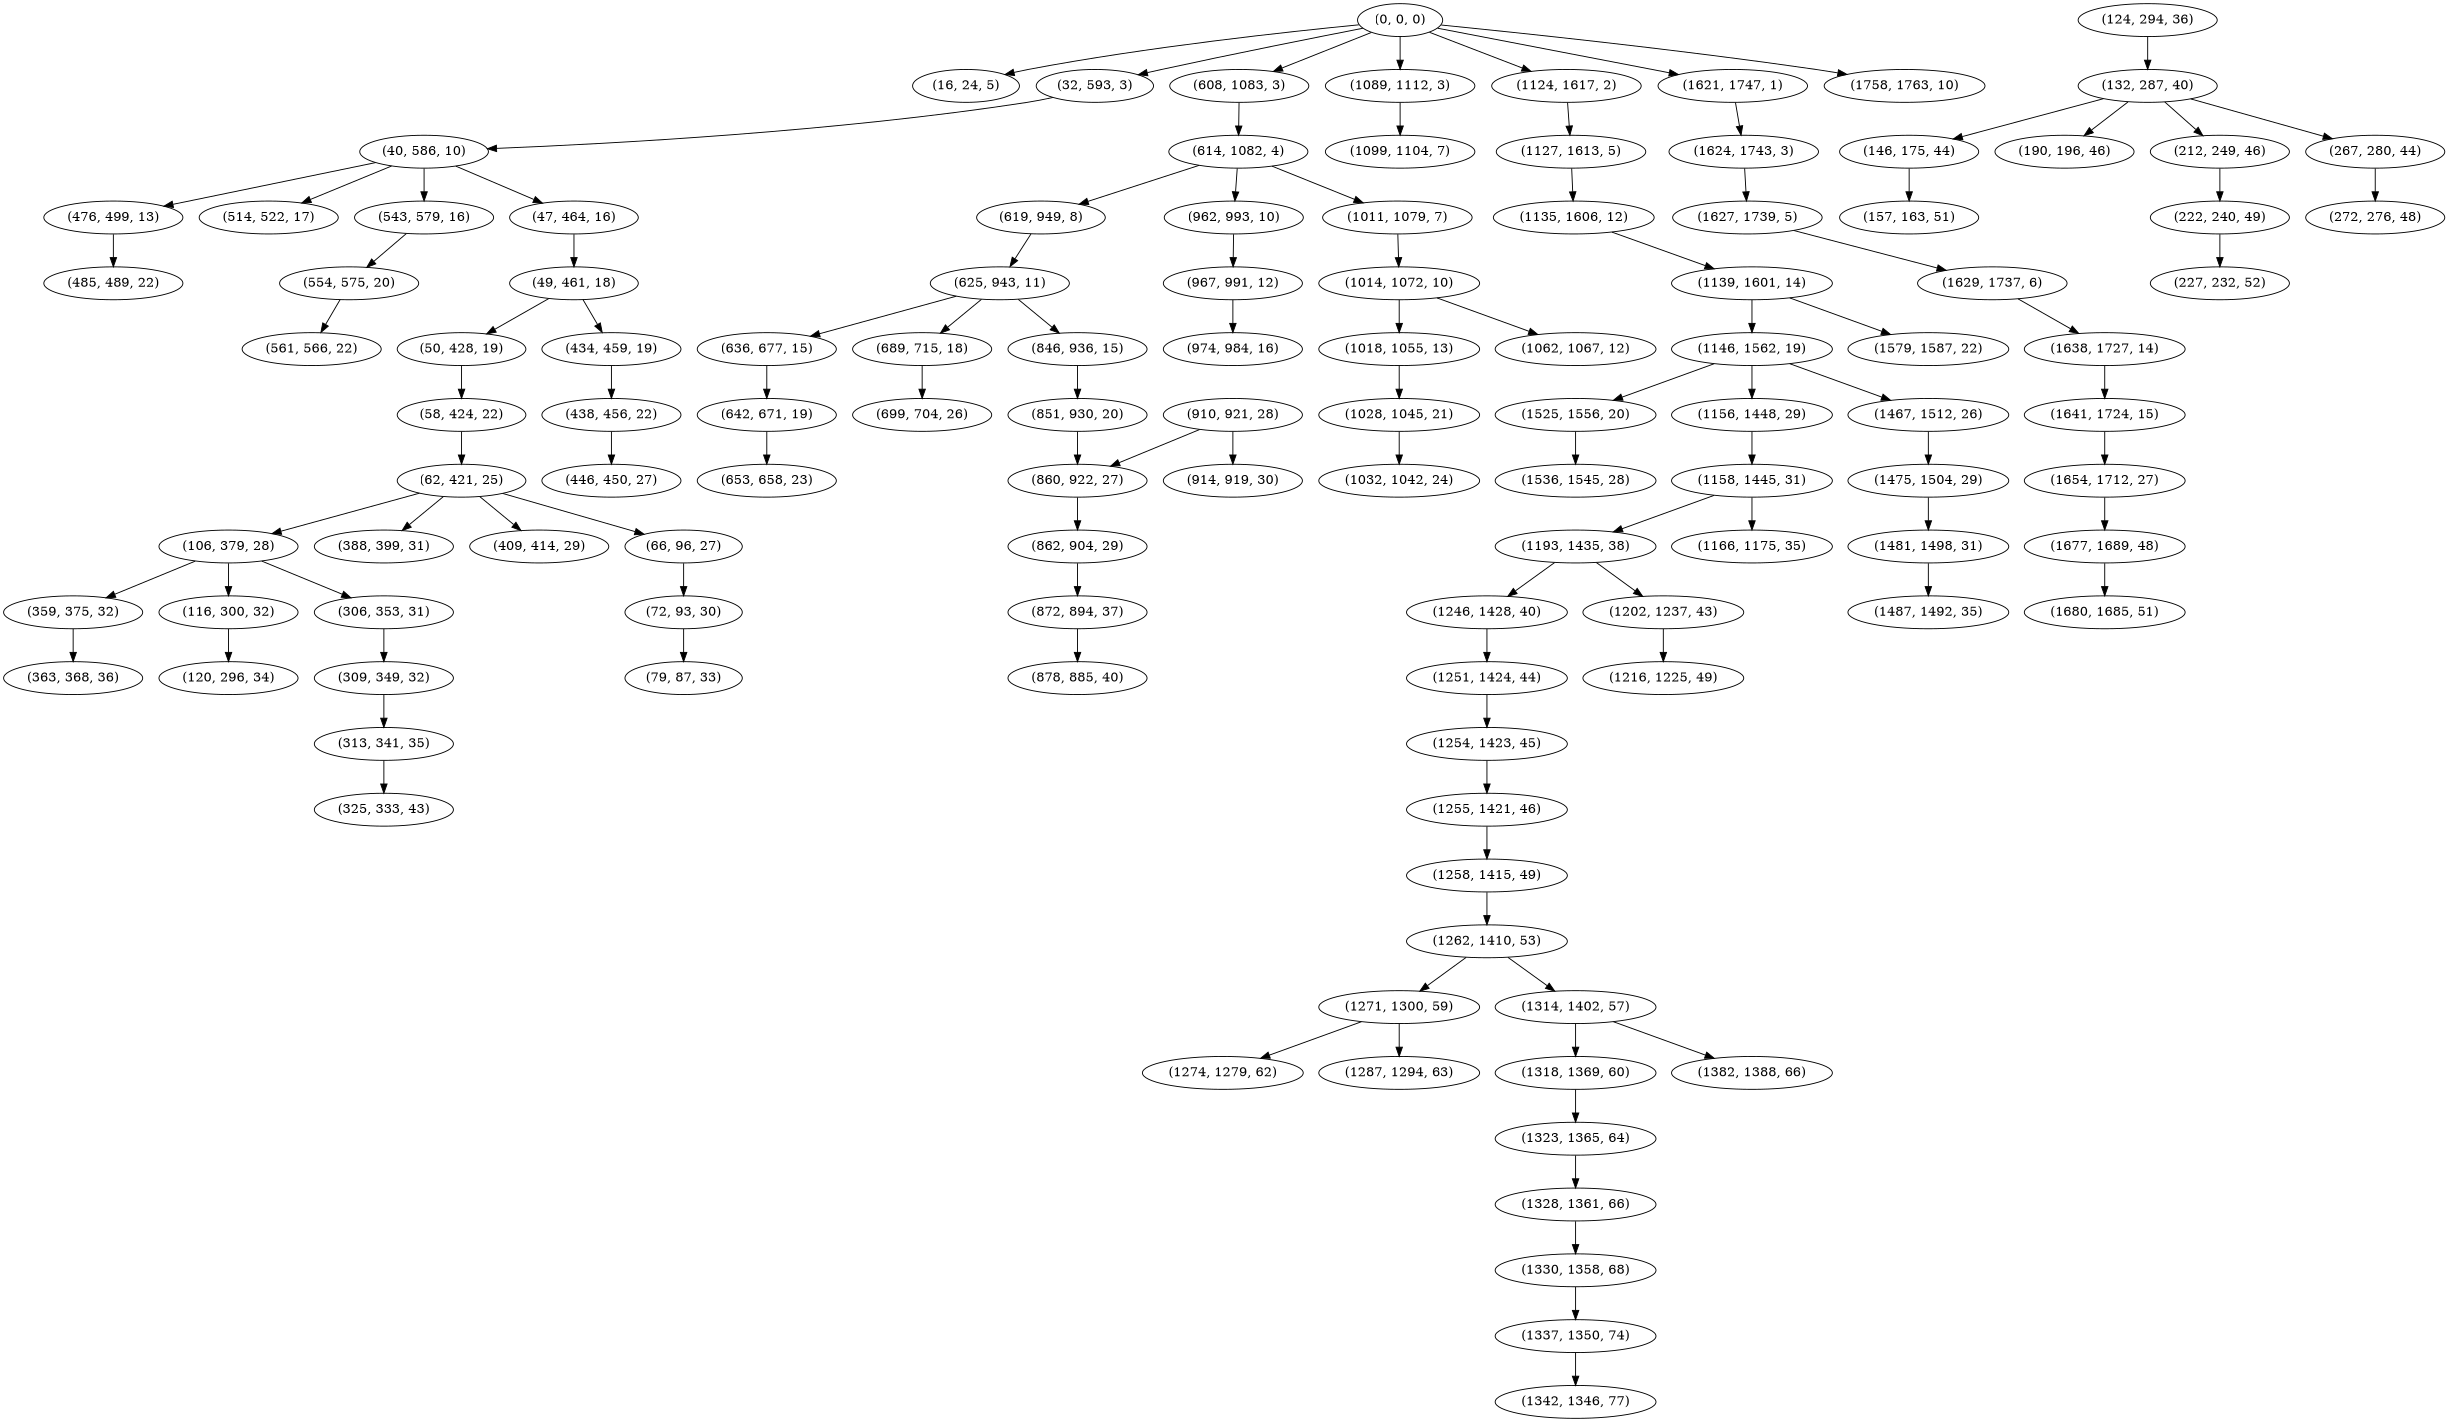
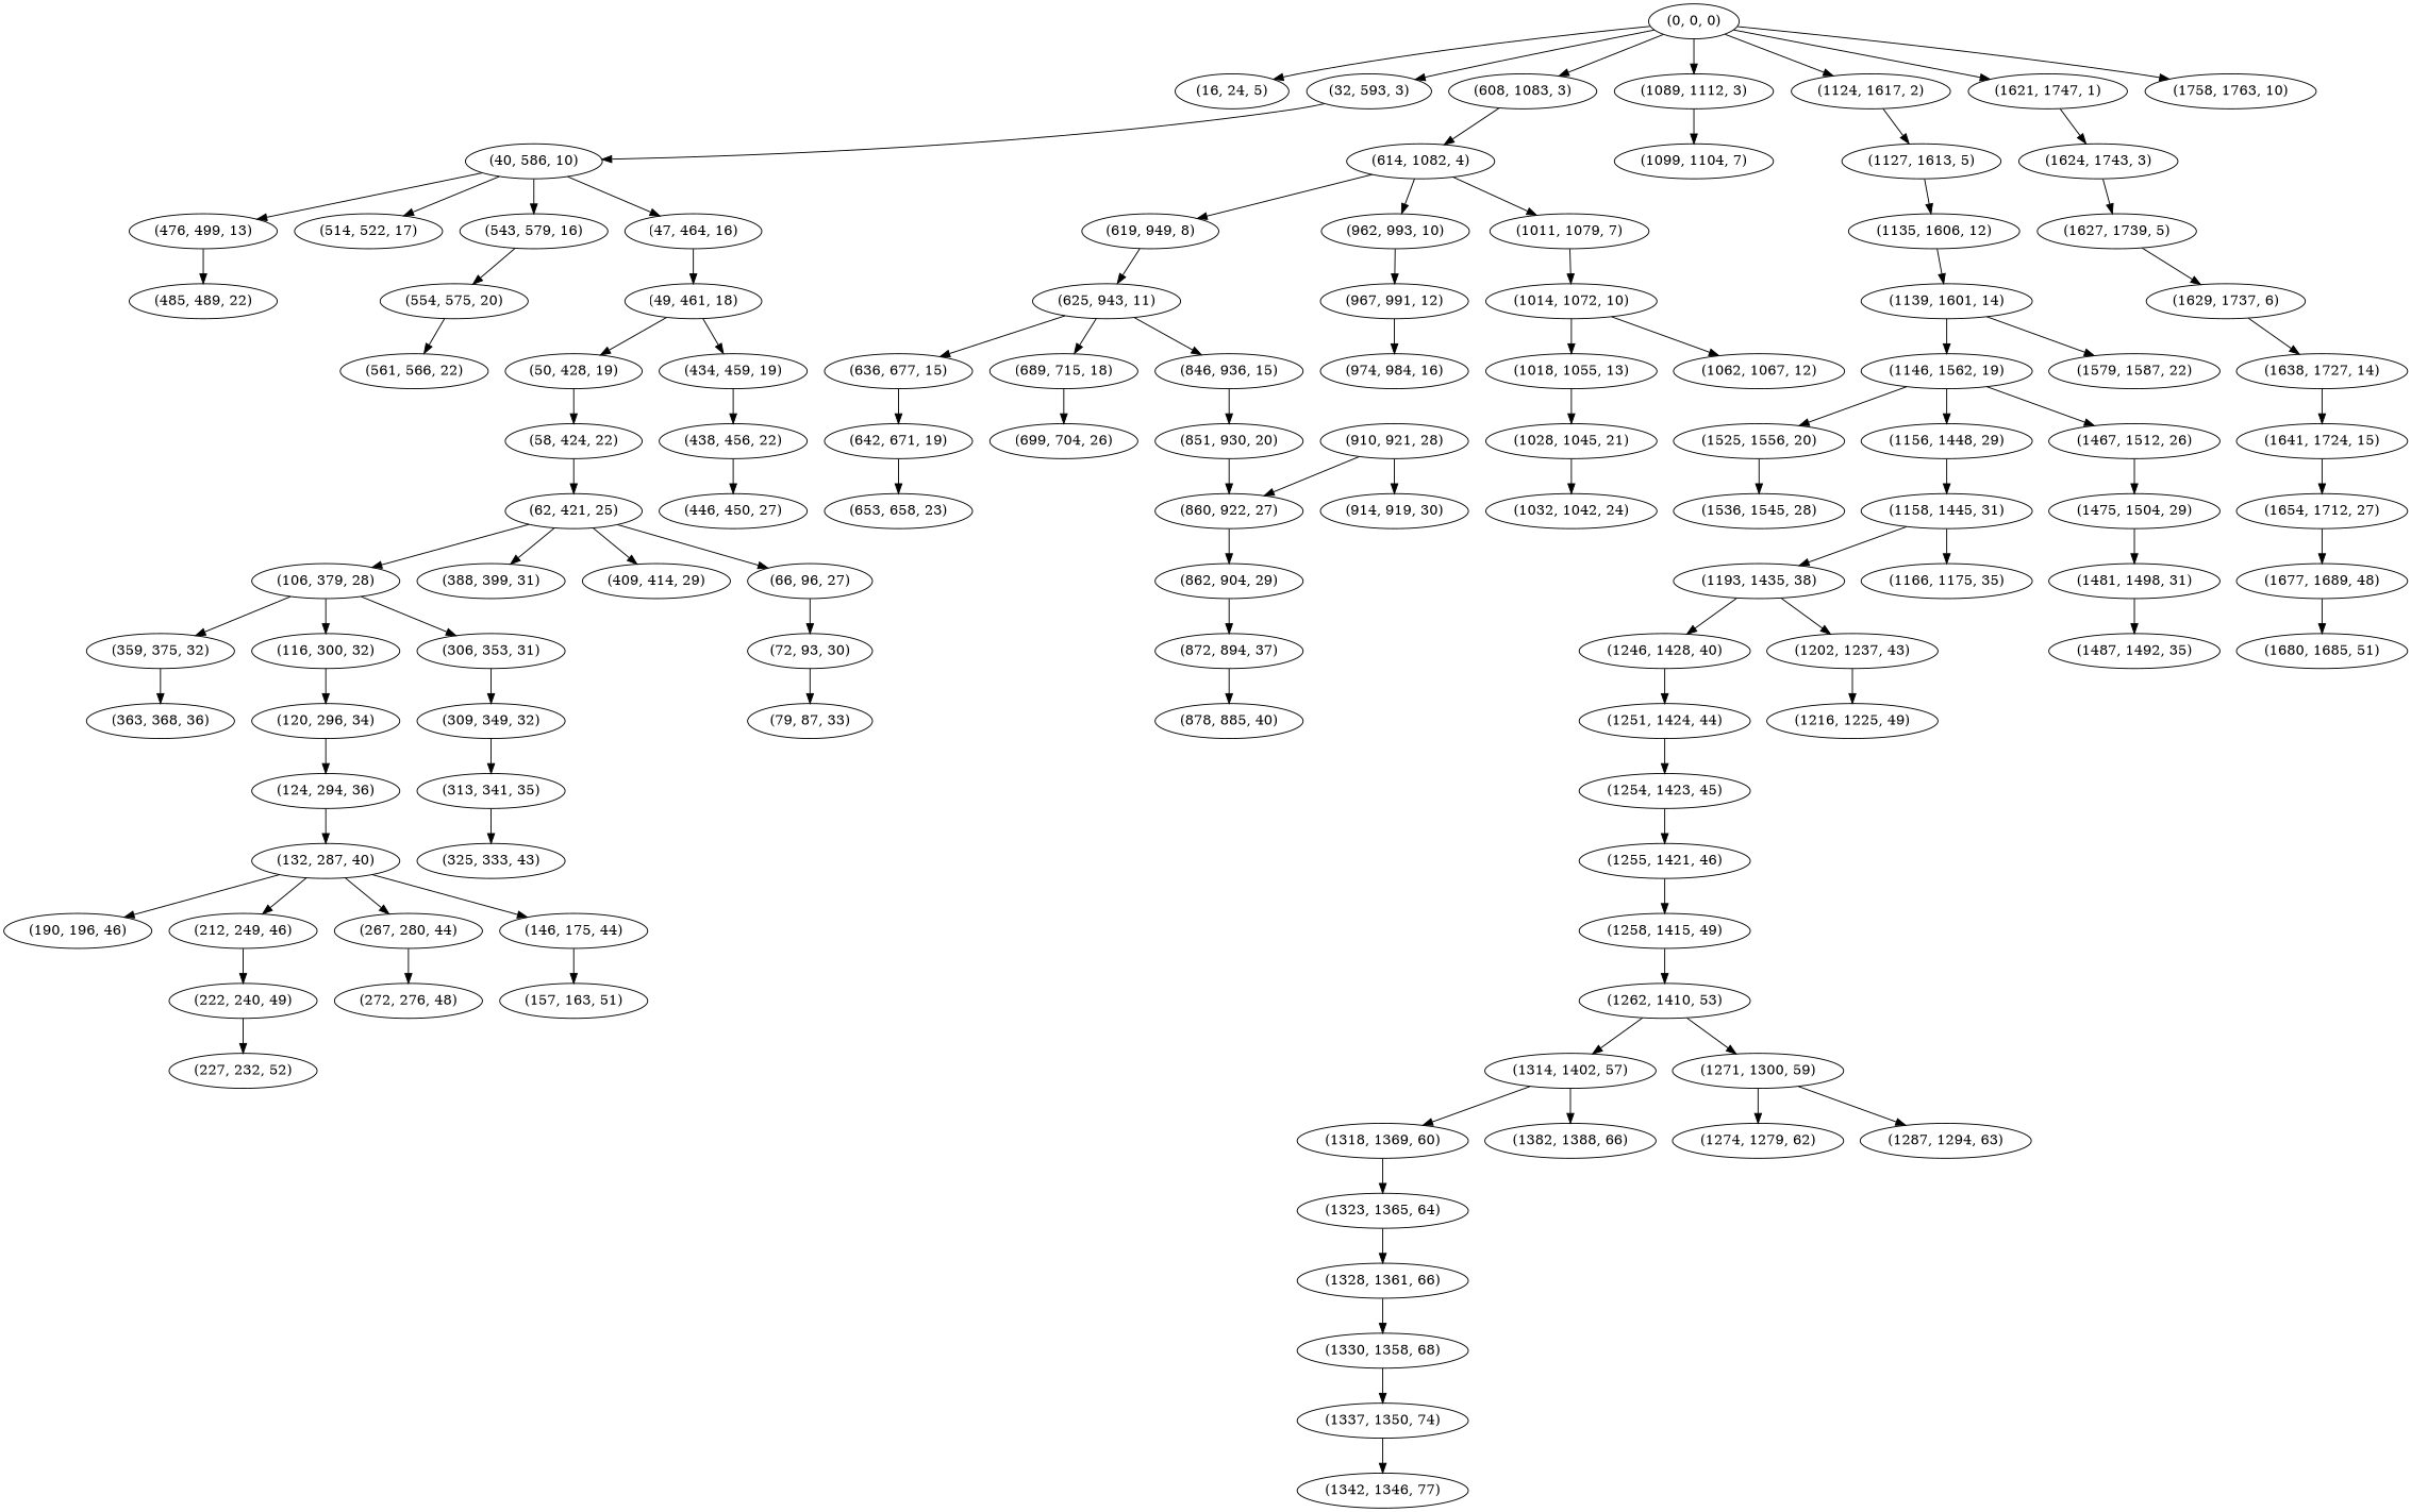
  digraph {
    "(0, 0, 0)"
    "(16, 24, 5)"
    "(32, 593, 3)"
    "(608, 1083, 3)"
    "(1089, 1112, 3)"
    "(1124, 1617, 2)"
    "(1621, 1747, 1)"
    "(1758, 1763, 10)"
    "(40, 586, 10)"
    "(614, 1082, 4)"
    "(1099, 1104, 7)"
    "(1127, 1613, 5)"
    "(1624, 1743, 3)"
    "(47, 464, 16)"
    "(476, 499, 13)"
    "(514, 522, 17)"
    "(543, 579, 16)"
    "(49, 461, 18)"
    "(485, 489, 22)"
    "(554, 575, 20)"
    "(50, 428, 19)"
    "(434, 459, 19)"
    "(58, 424, 22)"
    "(438, 456, 22)"
    "(62, 421, 25)"
    "(66, 96, 27)"
    "(106, 379, 28)"
    "(388, 399, 31)"
    "(409, 414, 29)"
    "(72, 93, 30)"
    "(116, 300, 32)"
    n32 [label="(306, 353, 31)"]
    "(359, 375, 32)"
    "(79, 87, 33)"
    "(120, 296, 34)"
    "(309, 349, 32)"
    "(363, 368, 36)"
    "(124, 294, 36)"
    "(132, 287, 40)"
    "(146, 175, 44)"
    "(190, 196, 46)"
    "(212, 249, 46)"
    "(267, 280, 44)"
    "(157, 163, 51)"
    "(222, 240, 49)"
    "(272, 276, 48)"
    "(227, 232, 52)"
    "(313, 341, 35)"
    "(325, 333, 43)"
    "(446, 450, 27)"
    "(561, 566, 22)"
    "(619, 949, 8)"
    "(962, 993, 10)"
    "(1011, 1079, 7)"
    "(625, 943, 11)"
    "(967, 991, 12)"
    "(1014, 1072, 10)"
    "(636, 677, 15)"
    "(689, 715, 18)"
    "(846, 936, 15)"
    "(642, 671, 19)"
    "(699, 704, 26)"
    "(851, 930, 20)"
    "(653, 658, 23)"
    "(860, 922, 27)"
    "(862, 904, 29)"
    "(872, 894, 37)"
    "(910, 921, 28)"
    "(914, 919, 30)"
    "(878, 885, 40)"
    "(974, 984, 16)"
    "(1018, 1055, 13)"
    "(1062, 1067, 12)"
    "(1028, 1045, 21)"
    "(1032, 1042, 24)"
    "(1135, 1606, 12)"
    "(1139, 1601, 14)"
    "(1146, 1562, 19)"
    "(1579, 1587, 22)"
    "(1156, 1448, 29)"
    "(1467, 1512, 26)"
    "(1525, 1556, 20)"
    "(1158, 1445, 31)"
    "(1475, 1504, 29)"
    "(1536, 1545, 28)"
    "(1166, 1175, 35)"
    "(1193, 1435, 38)"
    "(1202, 1237, 43)"
    "(1246, 1428, 40)"
    "(1216, 1225, 49)"
    "(1251, 1424, 44)"
    "(1254, 1423, 45)"
    "(1255, 1421, 46)"
    "(1258, 1415, 49)"
    "(1262, 1410, 53)"
    "(1271, 1300, 59)"
    "(1314, 1402, 57)"
    "(1274, 1279, 62)"
    "(1287, 1294, 63)"
    "(1318, 1369, 60)"
    "(1382, 1388, 66)"
    "(1323, 1365, 64)"
    "(1328, 1361, 66)"
    "(1330, 1358, 68)"
    "(1337, 1350, 74)"
    "(1342, 1346, 77)"
    "(1481, 1498, 31)"
    "(1487, 1492, 35)"
    "(1627, 1739, 5)"
    "(1629, 1737, 6)"
    "(1638, 1727, 14)"
    "(1641, 1724, 15)"
    "(1654, 1712, 27)"
    "(1677, 1689, 48)"
    "(1680, 1685, 51)"
    "(0, 0, 0)" -> "(16, 24, 5)"
    "(0, 0, 0)" -> "(32, 593, 3)"
    "(0, 0, 0)" -> "(608, 1083, 3)"
    "(0, 0, 0)" -> "(1089, 1112, 3)"
    "(0, 0, 0)" -> "(1124, 1617, 2)"
    "(0, 0, 0)" -> "(1621, 1747, 1)"
    "(0, 0, 0)" -> "(1758, 1763, 10)"
    "(32, 593, 3)" -> "(40, 586, 10)"
    "(608, 1083, 3)" -> "(614, 1082, 4)"
    "(1089, 1112, 3)" -> "(1099, 1104, 7)"
    "(1124, 1617, 2)" -> "(1127, 1613, 5)"
    "(1621, 1747, 1)" -> "(1624, 1743, 3)"
    "(40, 586, 10)" -> "(47, 464, 16)"
    "(40, 586, 10)" -> "(476, 499, 13)"
    "(40, 586, 10)" -> "(514, 522, 17)"
    "(40, 586, 10)" -> "(543, 579, 16)"
    "(614, 1082, 4)" -> "(619, 949, 8)"
    "(614, 1082, 4)" -> "(962, 993, 10)"
    "(614, 1082, 4)" -> "(1011, 1079, 7)"
    "(1127, 1613, 5)" -> "(1135, 1606, 12)"
    "(1624, 1743, 3)" -> "(1627, 1739, 5)"
    "(47, 464, 16)" -> "(49, 461, 18)"
    "(476, 499, 13)" -> "(485, 489, 22)"
    "(543, 579, 16)" -> "(554, 575, 20)"
    "(49, 461, 18)" -> "(50, 428, 19)"
    "(49, 461, 18)" -> "(434, 459, 19)"
    "(554, 575, 20)" -> "(561, 566, 22)"
    "(50, 428, 19)" -> "(58, 424, 22)"
    "(434, 459, 19)" -> "(438, 456, 22)"
    "(58, 424, 22)" -> "(62, 421, 25)"
    "(438, 456, 22)" -> "(446, 450, 27)"
    "(62, 421, 25)" -> "(66, 96, 27)"
    "(62, 421, 25)" -> "(106, 379, 28)"
    "(62, 421, 25)" -> "(388, 399, 31)"
    "(62, 421, 25)" -> "(409, 414, 29)"
    "(66, 96, 27)" -> "(72, 93, 30)"
    "(106, 379, 28)" -> "(116, 300, 32)"
    "(106, 379, 28)" -> n32
    "(106, 379, 28)" -> "(359, 375, 32)"
    "(72, 93, 30)" -> "(79, 87, 33)"
    "(116, 300, 32)" -> "(120, 296, 34)"
    n32 -> "(309, 349, 32)"
    "(359, 375, 32)" -> "(363, 368, 36)"
+   "(120, 296, 34)" -> "(124, 294, 36)"
    "(309, 349, 32)" -> "(313, 341, 35)"
    "(124, 294, 36)" -> "(132, 287, 40)"
    "(132, 287, 40)" -> "(146, 175, 44)"
    "(132, 287, 40)" -> "(190, 196, 46)"
    "(132, 287, 40)" -> "(212, 249, 46)"
    "(132, 287, 40)" -> "(267, 280, 44)"
    "(146, 175, 44)" -> "(157, 163, 51)"
    "(212, 249, 46)" -> "(222, 240, 49)"
    "(267, 280, 44)" -> "(272, 276, 48)"
    "(222, 240, 49)" -> "(227, 232, 52)"
    "(313, 341, 35)" -> "(325, 333, 43)"
    "(619, 949, 8)" -> "(625, 943, 11)"
    "(962, 993, 10)" -> "(967, 991, 12)"
    "(1011, 1079, 7)" -> "(1014, 1072, 10)"
    "(625, 943, 11)" -> "(636, 677, 15)"
    "(625, 943, 11)" -> "(689, 715, 18)"
    "(625, 943, 11)" -> "(846, 936, 15)"
    "(967, 991, 12)" -> "(974, 984, 16)"
    "(1014, 1072, 10)" -> "(1018, 1055, 13)"
    "(1014, 1072, 10)" -> "(1062, 1067, 12)"
    "(636, 677, 15)" -> "(642, 671, 19)"
    "(689, 715, 18)" -> "(699, 704, 26)"
    "(846, 936, 15)" -> "(851, 930, 20)"
    "(642, 671, 19)" -> "(653, 658, 23)"
    "(851, 930, 20)" -> "(860, 922, 27)"
    "(860, 922, 27)" -> "(862, 904, 29)"
    "(862, 904, 29)" -> "(872, 894, 37)"
    "(872, 894, 37)" -> "(878, 885, 40)"
    "(910, 921, 28)" -> "(860, 922, 27)"
    "(910, 921, 28)" -> "(914, 919, 30)"
    "(1018, 1055, 13)" -> "(1028, 1045, 21)"
    "(1028, 1045, 21)" -> "(1032, 1042, 24)"
    "(1135, 1606, 12)" -> "(1139, 1601, 14)"
    "(1139, 1601, 14)" -> "(1146, 1562, 19)"
    "(1139, 1601, 14)" -> "(1579, 1587, 22)"
    "(1146, 1562, 19)" -> "(1156, 1448, 29)"
    "(1146, 1562, 19)" -> "(1467, 1512, 26)"
    "(1146, 1562, 19)" -> "(1525, 1556, 20)"
    "(1156, 1448, 29)" -> "(1158, 1445, 31)"
    "(1467, 1512, 26)" -> "(1475, 1504, 29)"
    "(1525, 1556, 20)" -> "(1536, 1545, 28)"
    "(1158, 1445, 31)" -> "(1166, 1175, 35)"
    "(1158, 1445, 31)" -> "(1193, 1435, 38)"
    "(1475, 1504, 29)" -> "(1481, 1498, 31)"
    "(1193, 1435, 38)" -> "(1202, 1237, 43)"
    "(1193, 1435, 38)" -> "(1246, 1428, 40)"
    "(1202, 1237, 43)" -> "(1216, 1225, 49)"
    "(1246, 1428, 40)" -> "(1251, 1424, 44)"
    "(1251, 1424, 44)" -> "(1254, 1423, 45)"
    "(1254, 1423, 45)" -> "(1255, 1421, 46)"
    "(1255, 1421, 46)" -> "(1258, 1415, 49)"
    "(1258, 1415, 49)" -> "(1262, 1410, 53)"
    "(1262, 1410, 53)" -> "(1271, 1300, 59)"
    "(1262, 1410, 53)" -> "(1314, 1402, 57)"
    "(1271, 1300, 59)" -> "(1274, 1279, 62)"
    "(1271, 1300, 59)" -> "(1287, 1294, 63)"
    "(1314, 1402, 57)" -> "(1318, 1369, 60)"
    "(1314, 1402, 57)" -> "(1382, 1388, 66)"
    "(1318, 1369, 60)" -> "(1323, 1365, 64)"
    "(1323, 1365, 64)" -> "(1328, 1361, 66)"
    "(1328, 1361, 66)" -> "(1330, 1358, 68)"
    "(1330, 1358, 68)" -> "(1337, 1350, 74)"
    "(1337, 1350, 74)" -> "(1342, 1346, 77)"
    "(1481, 1498, 31)" -> "(1487, 1492, 35)"
    "(1627, 1739, 5)" -> "(1629, 1737, 6)"
    "(1629, 1737, 6)" -> "(1638, 1727, 14)"
    "(1638, 1727, 14)" -> "(1641, 1724, 15)"
    "(1641, 1724, 15)" -> "(1654, 1712, 27)"
    "(1654, 1712, 27)" -> "(1677, 1689, 48)"
    "(1677, 1689, 48)" -> "(1680, 1685, 51)"
  }
